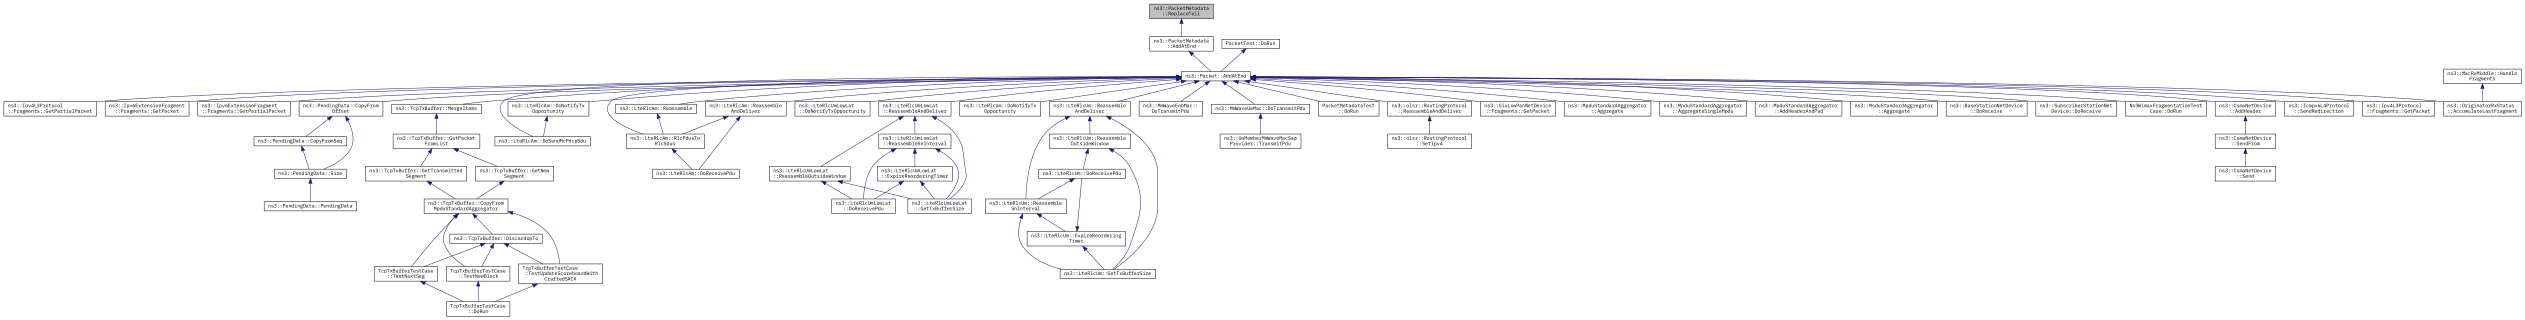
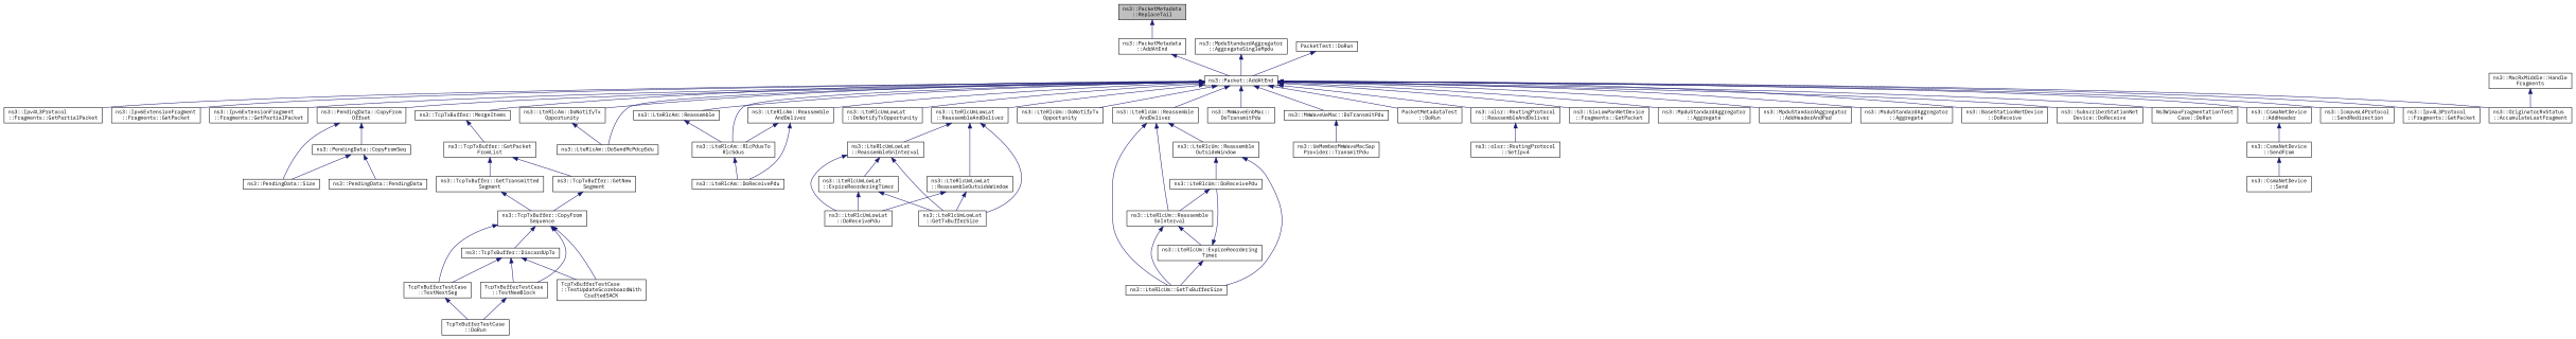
  digraph {
    fontname="IBM Plex Mono"
    rankdir=TB
    node [color=black fillcolor=white fontname="IBM Plex Mono" fontsize=10 shape=record style=filled]
    edge [color=midnightblue dir=back fontname="IBM Plex Mono" fontsize=10 labelfontname=Helvetica labelfontsize=10 style=solid]
    n1 [fillcolor=grey75 fontcolor=black height=0.2 label="ns3::PacketMetadata\l::ReplaceTail" width=0.4]
    n2 [height=0.2 label="ns3::PacketMetadata\l::AddAtEnd" width=0.4]
    n3 [height=0.2 label="ns3::Packet::AddAtEnd" width=0.4]
    n4 [height=0.2 label="ns3::CsmaNetDevice\l::AddHeader" width=0.4]
    n5 [height=0.2 label="ns3::Icmpv6L4Protocol\l::SendRedirection" width=0.4]
    n6 [height=0.2 label="ns3::Ipv4L3Protocol\l::Fragments::GetPacket" width=0.4]
    n7 [height=0.2 label="ns3::Ipv4L3Protocol\l::Fragments::GetPartialPacket" width=0.4]
    n8 [height=0.2 label="ns3::Ipv6ExtensionFragment\l::Fragments::GetPacket" width=0.4]
    n9 [height=0.2 label="ns3::Ipv6ExtensionFragment\l::Fragments::GetPartialPacket" width=0.4]
    n10 [height=0.2 label="ns3::PendingData::CopyFrom\lOffset" width=0.4]
    n11 [height=0.2 label="ns3::TcpTxBuffer::MergeItems" width=0.4]
    n12 [height=0.2 label="ns3::LteRlcAm::DoNotifyTx\lOpportunity" width=0.4]
    n13 [height=0.2 label="ns3::LteRlcAm::DoSendMcPdcpSdu" width=0.4]
    n14 [height=0.2 label="ns3::LteRlcAm::Reassemble\lAndDeliver" width=0.4]
    n15 [height=0.2 label="ns3::LteRlcAm::RlcPdusTo\lRlcSdus" width=0.4]
    n16 [height=0.2 label="ns3::LteRlcAm::Reassemble" width=0.4]
    n17 [height=0.2 label="ns3::LteRlcUmLowLat\l::DoNotifyTxOpportunity" width=0.4]
    n18 [height=0.2 label="ns3::LteRlcUmLowLat\l::ReassembleAndDeliver" width=0.4]
    n19 [height=0.2 label="ns3::LteRlcUm::DoNotifyTx\lOpportunity" width=0.4]
    n20 [height=0.2 label="ns3::LteRlcUm::Reassemble\lAndDeliver" width=0.4]
    n21 [height=0.2 label="ns3::MmWaveEnbMac::\lDoTransmitPdu" width=0.4]
    n22 [height=0.2 label="ns3::MmWaveUeMac::DoTransmitPdu" width=0.4]
    n23 [height=0.2 label="PacketMetadataTest\l::DoRun" width=0.4]
    n24 [height=0.2 label="ns3::olsr::RoutingProtocol\l::ReassembleAndDeliver" width=0.4]
    n25 [height=0.2 label="ns3::SixLowPanNetDevice\l::Fragments::GetPacket" width=0.4]
    n26 [height=0.2 label="ns3::OriginatorRxStatus\l::AccumulateLastFragment" width=0.4]
    n27 [height=0.2 label="ns3::MpduStandardAggregator\l::Aggregate" width=0.4]
    n28 [height=0.2 label="ns3::MpduStandardAggregator\l::AggregateSingleMpdu" width=0.4]
    n29 [height=0.2 label="ns3::MpduStandardAggregator\l::AddHeaderAndPad" width=0.4]
    n30 [height=0.2 label="ns3::MsduStandardAggregator\l::Aggregate" width=0.4]
    n31 [height=0.2 label="ns3::BaseStationNetDevice\l::DoReceive" width=0.4]
    n32 [height=0.2 label="ns3::SubscriberStationNet\lDevice::DoReceive" width=0.4]
    n33 [height=0.2 label="Ns3WimaxFragmentationTest\lCase::DoRun" width=0.4]
    n34 [height=0.2 label="ns3::CsmaNetDevice\l::SendFrom" width=0.4]
    n35 [height=0.2 label="ns3::PendingData::CopyFromSeq" width=0.4]
    n36 [height=0.2 label="ns3::PendingData::Size" width=0.4]
    n37 [height=0.2 label="ns3::TcpTxBuffer::GetPacket\lFromList" width=0.4]
    n38 [height=0.2 label="ns3::LteRlcAm::DoReceivePdu" width=0.4]
    n39 [height=0.2 label="ns3::LteRlcUmLowLat\l::ReassembleOutsideWindow" width=0.4]
    n40 [height=0.2 label="ns3::LteRlcUmLowLat\l::GetTxBufferSize" width=0.4]
    n41 [height=0.2 label="ns3::LteRlcUmLowLat\l::ReassembleSnInterval" width=0.4]
    n42 [height=0.2 label="ns3::LteRlcUm::Reassemble\lOutsideWindow" width=0.4]
    n43 [height=0.2 label="ns3::LteRlcUm::GetTxBufferSize" width=0.4]
    n44 [height=0.2 label="ns3::LteRlcUm::Reassemble\lSnInterval" width=0.4]
    n45 [height=0.2 label="ns3::UeMemberMmWaveMacSap\lProvider::TransmitPdu" width=0.4]
    n46 [height=0.2 label="PacketTest::DoRun" width=0.4]
    n47 [height=0.2 label="ns3::olsr::RoutingProtocol\l::SetIpv4" width=0.4]
    n48 [height=0.2 label="ns3::CsmaNetDevice\l::Send" width=0.4]
    n49 [height=0.2 label="ns3::PendingData::PendingData" width=0.4]
    n50 [height=0.2 label="ns3::TcpTxBuffer::GetNew\lSegment" width=0.4]
    n51 [height=0.2 label="ns3::TcpTxBuffer::GetTransmitted\lSegment" width=0.4]
-   n52 [height=0.2 label="ns3::TcpTxBuffer::CopyFrom\lMpduStandardAggregator" width=0.4]
+   n52 [height=0.2 label="ns3::TcpTxBuffer::CopyFrom\lSequence" width=0.4]
    n53 [height=0.2 label="ns3::TcpTxBuffer::DiscardUpTo" width=0.4]
    n54 [height=0.2 label="TcpTxBufferTestCase\l::TestNextSeg" width=0.4]
    n55 [height=0.2 label="TcpTxBufferTestCase\l::TestNewBlock" width=0.4]
    n56 [height=0.2 label="TcpTxBufferTestCase\l::TestUpdateScoreboardWith\lCraftedSACK" width=0.4]
    n57 [height=0.2 label="TcpTxBufferTestCase\l::DoRun" width=0.4]
    n58 [height=0.2 label="ns3::LteRlcUmLowLat\l::DoReceivePdu" width=0.4]
    n59 [height=0.2 label="ns3::LteRlcUmLowLat\l::ExpireReorderingTimer" width=0.4]
    n60 [height=0.2 label="ns3::LteRlcUm::DoReceivePdu" width=0.4]
    n61 [height=0.2 label="ns3::LteRlcUm::ExpireReordering\lTimer" width=0.4]
    n62 [height=0.2 label="ns3::MacRxMiddle::Handle\lFragments" width=0.4]
    n1 -> n2
    n2 -> n3
    n3 -> n4
    n3 -> n5
    n3 -> n6
    n3 -> n7
    n3 -> n8
    n3 -> n9
    n3 -> n10
    n3 -> n11
    n3 -> n12
    n3 -> n13
    n3 -> n14
    n3 -> n15
    n3 -> n16
    n3 -> n17
    n3 -> n18
    n3 -> n19
    n3 -> n20
    n3 -> n21
    n3 -> n22
    n3 -> n23
    n3 -> n24
    n3 -> n25
    n3 -> n26
    n3 -> n27
-   n3 -> n28
+   n28 -> n3
    n3 -> n29
    n3 -> n30
    n3 -> n31
    n3 -> n32
    n3 -> n33
    n4 -> n34
    n10 -> n35
    n10 -> n36
    n11 -> n37
    n12 -> n13
    n14 -> n15
    n14 -> n38
    n15 -> n38
    n16 -> n15
    n18 -> n39
    n18 -> n40
    n18 -> n41
    n20 -> n42
    n20 -> n43
    n20 -> n44
    n22 -> n45
    n24 -> n47
    n34 -> n48
    n35 -> n36
-   n36 -> n49
+   n35 -> n49
    n37 -> n50
    n37 -> n51
    n39 -> n40
    n39 -> n58
    n41 -> n40
    n41 -> n58
    n41 -> n59
    n42 -> n43
    n42 -> n60
    n44 -> n43
    n44 -> n61
    n46 -> n3
    n50 -> n52
    n51 -> n52
    n52 -> n53
    n52 -> n54
    n52 -> n55
    n52 -> n56
    n53 -> n54
    n53 -> n55
    n53 -> n56
    n54 -> n57
    n55 -> n57
-   n56 -> n57
    n59 -> n40
    n59 -> n58
    n60 -> n44
    n61 -> n43
    n61 -> n60
    n62 -> n26
  }
